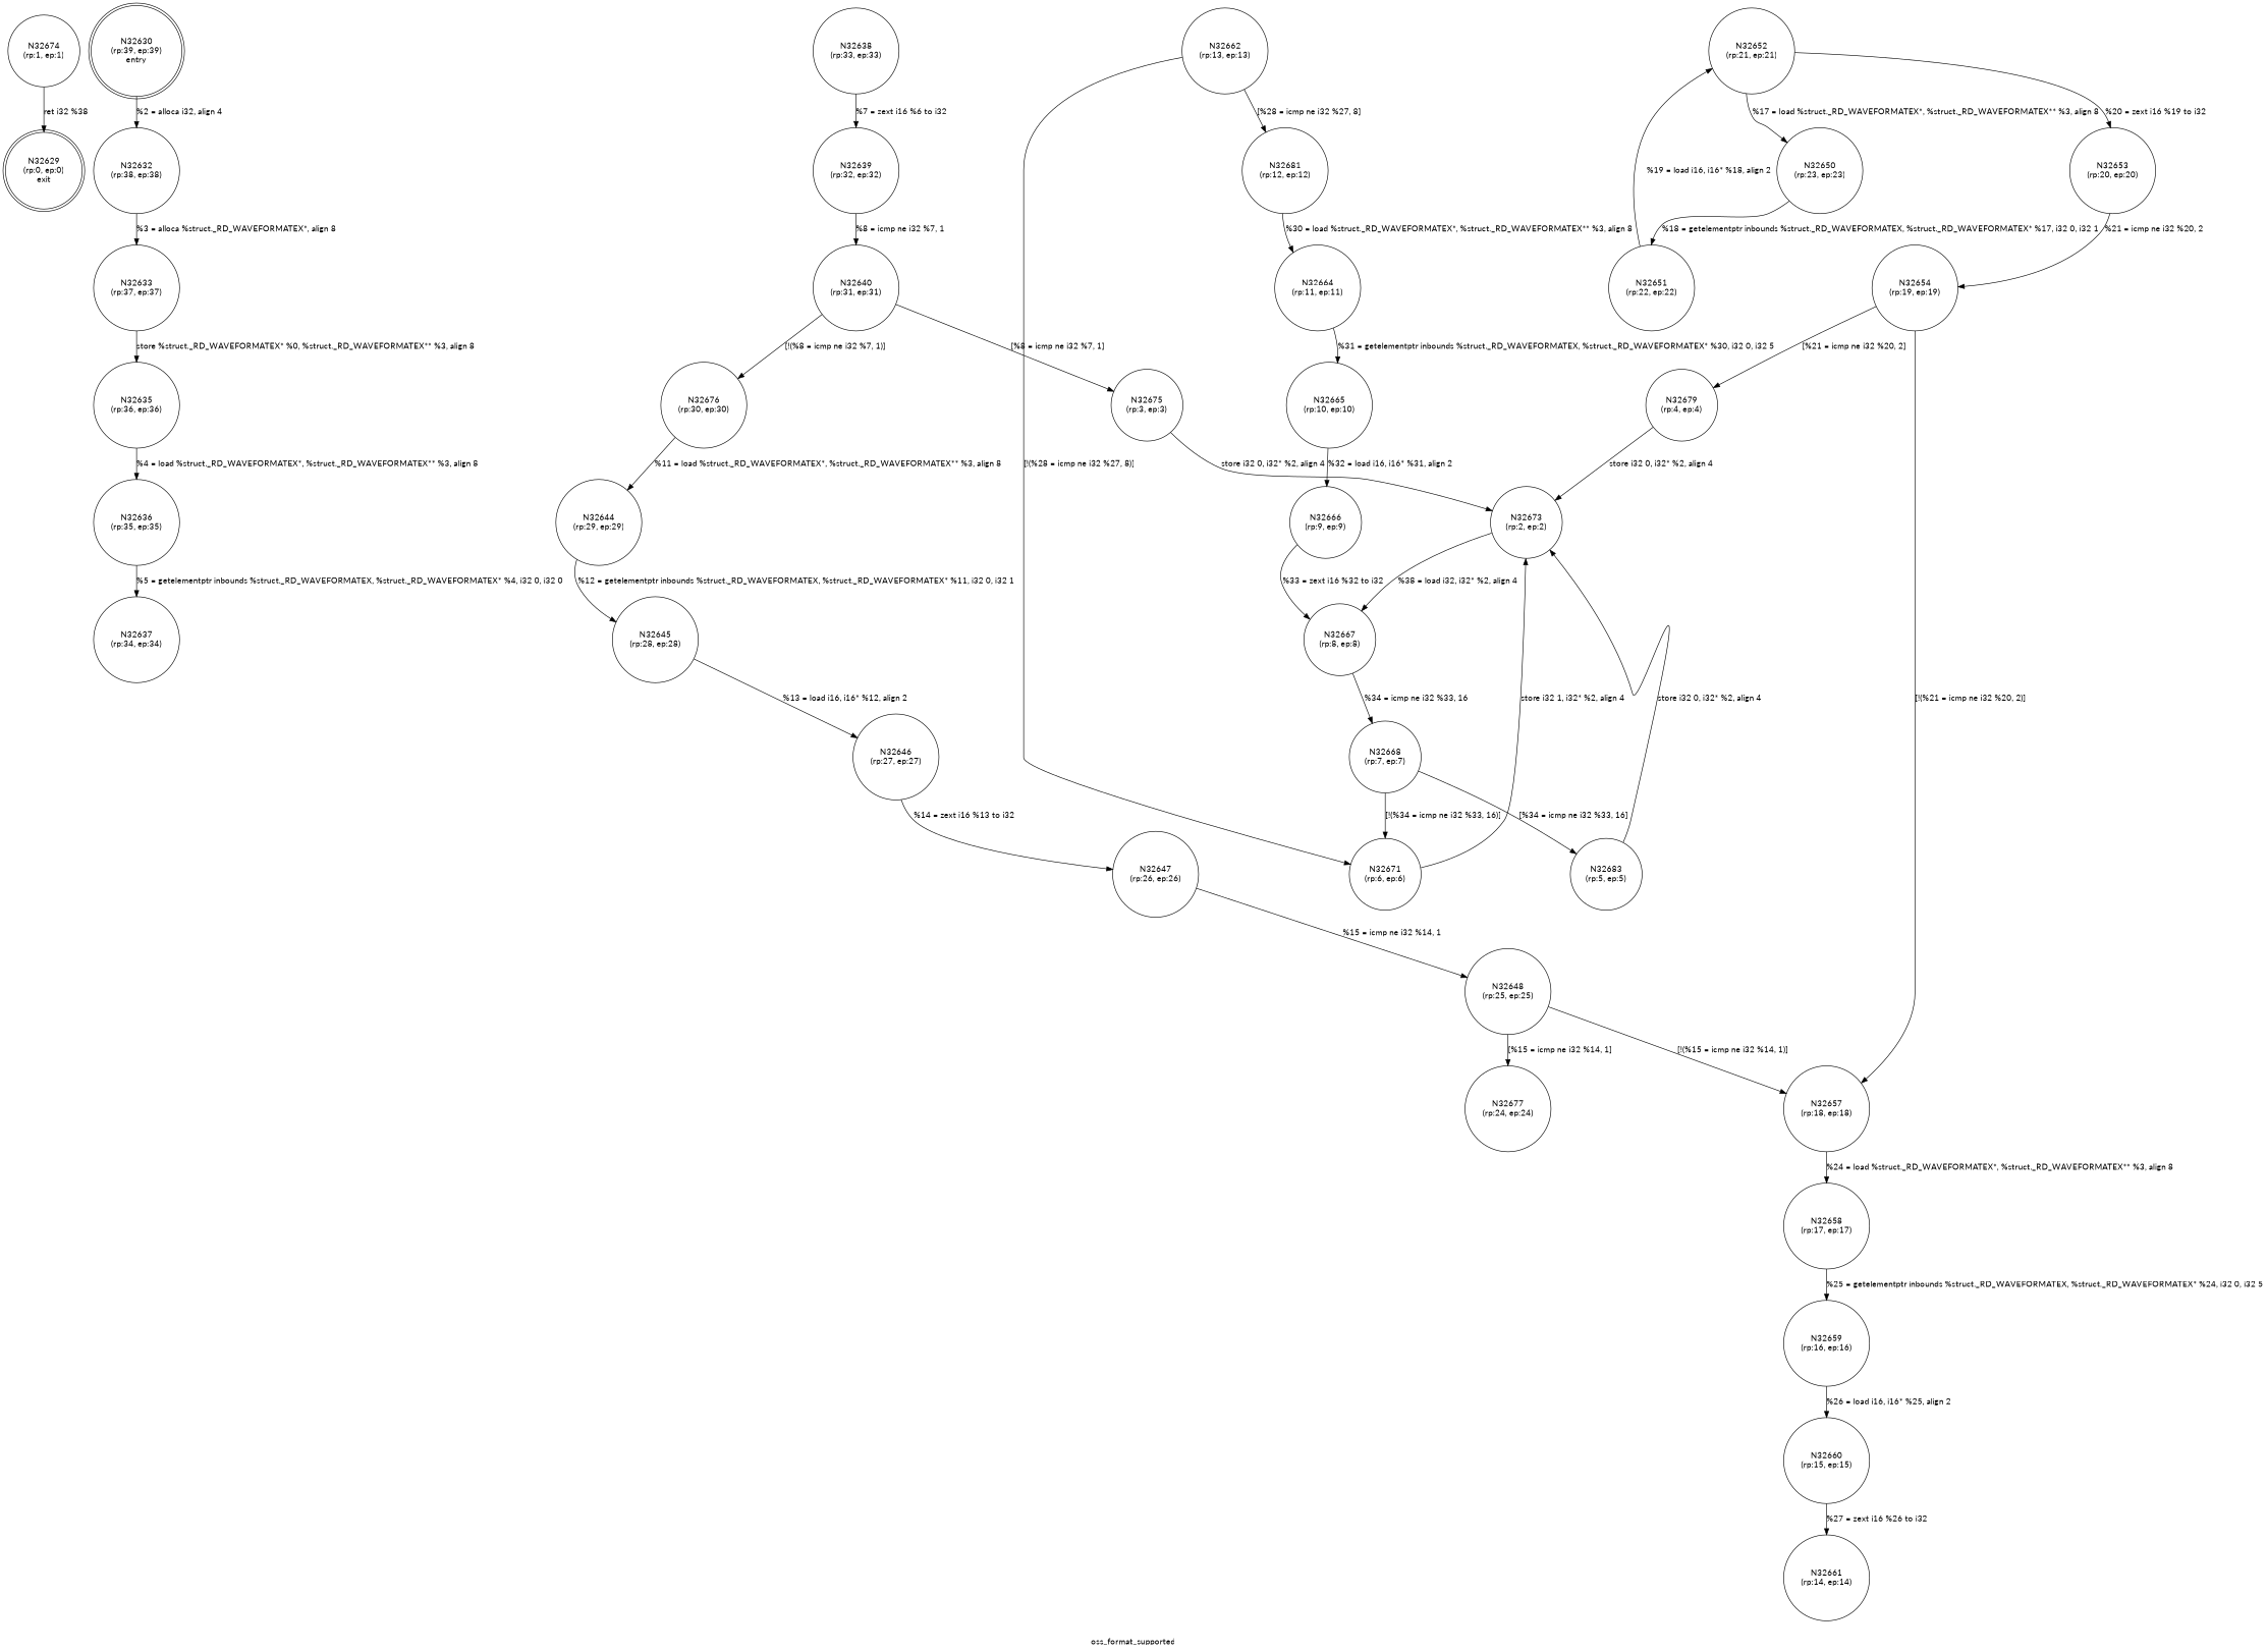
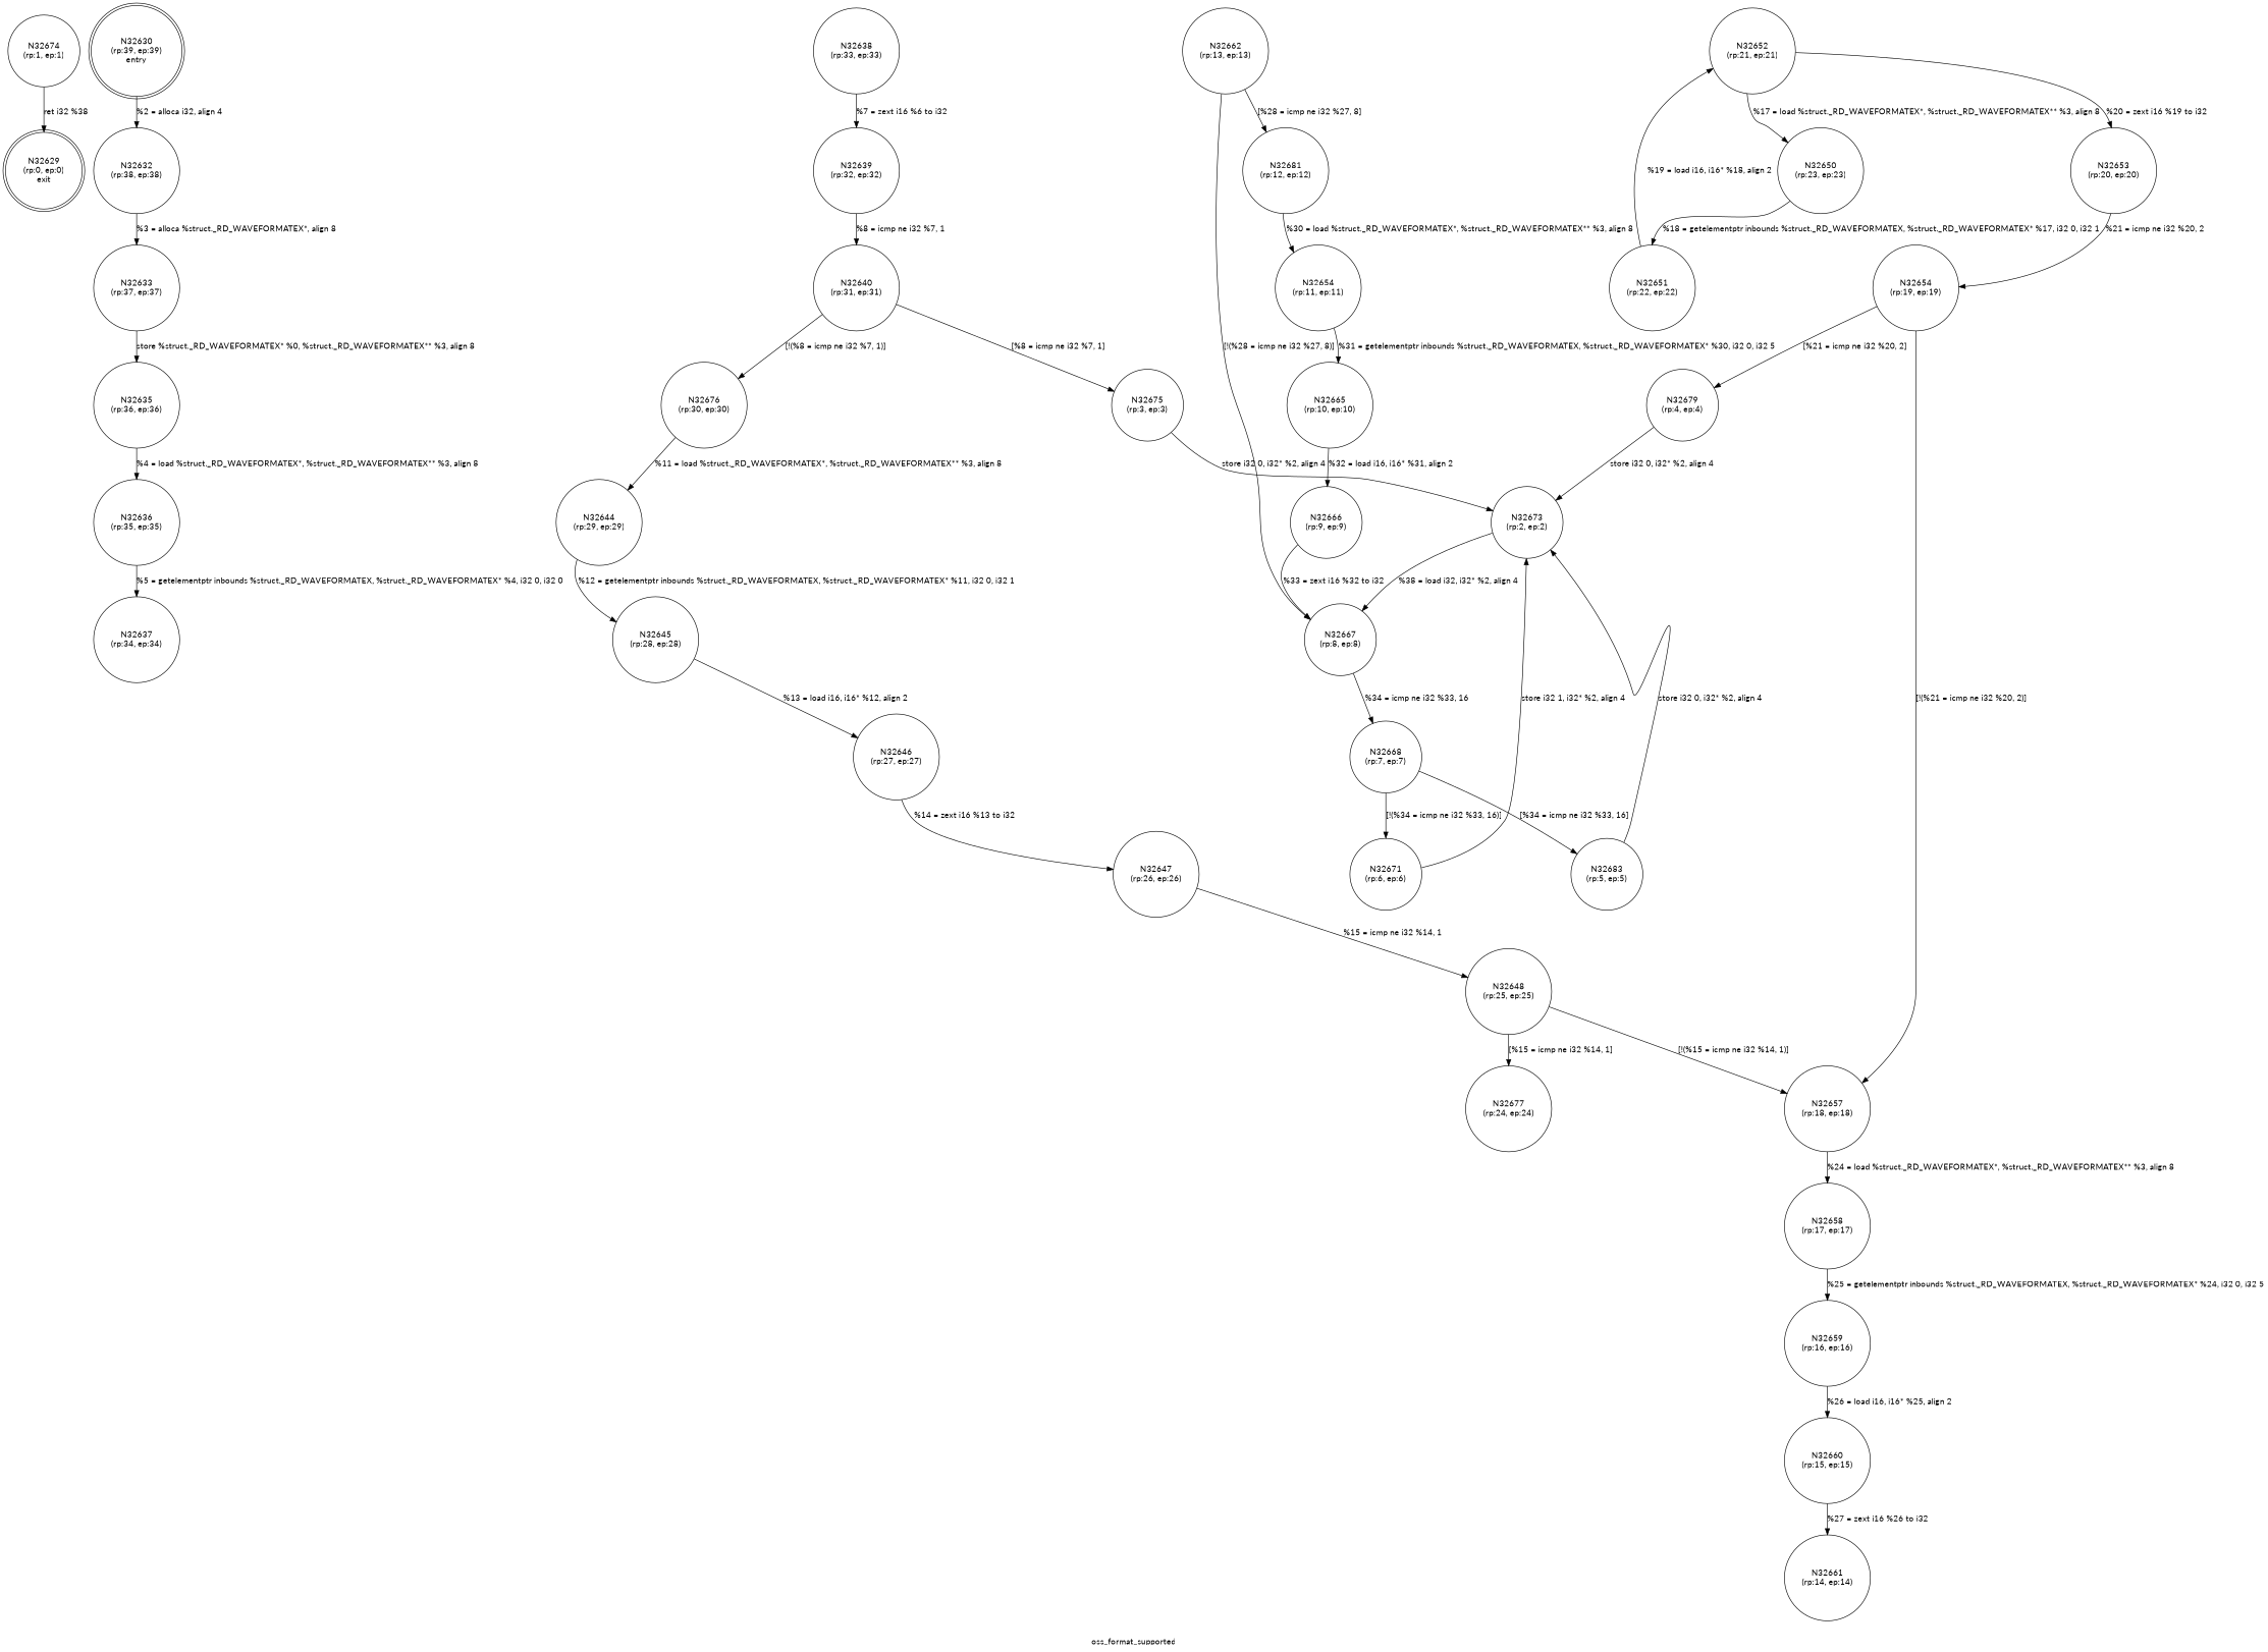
  digraph {
    fontname=Lato
    label=oss_format_supported
    node [fontname=Lato shape=circle]
    edge [fontname=Lato]
    n1 [label="N32629\n(rp:0, ep:0)\nexit" shape=doublecircle]
    n2 [label="N32630\n(rp:39, ep:39)\nentry" shape=doublecircle]
    n3 [label="N32632\n(rp:38, ep:38)"]
    n4 [label="N32633\n(rp:37, ep:37)"]
    n5 [label="N32635\n(rp:36, ep:36)"]
    n6 [label="N32636\n(rp:35, ep:35)"]
    n7 [label="N32637\n(rp:34, ep:34)"]
    n8 [label="N32638\n(rp:33, ep:33)"]
    n9 [label="N32639\n(rp:32, ep:32)"]
    n10 [label="N32640\n(rp:31, ep:31)"]
    n11 [label="N32675\n(rp:3, ep:3)"]
    n12 [label="N32676\n(rp:30, ep:30)"]
    n13 [label="N32673\n(rp:2, ep:2)"]
    n14 [label="N32644\n(rp:29, ep:29)"]
    n15 [label="N32667\n(rp:8, ep:8)"]
    n16 [label="N32645\n(rp:28, ep:28)"]
    n17 [label="N32646\n(rp:27, ep:27)"]
    n18 [label="N32647\n(rp:26, ep:26)"]
    n19 [label="N32648\n(rp:25, ep:25)"]
    n20 [label="N32677\n(rp:24, ep:24)"]
    n21 [label="N32657\n(rp:18, ep:18)"]
    n22 [label="N32658\n(rp:17, ep:17)"]
    n23 [label="N32650\n(rp:23, ep:23)"]
    n24 [label="N32651\n(rp:22, ep:22)"]
    n25 [label="N32659\n(rp:16, ep:16)"]
    n26 [label="N32652\n(rp:21, ep:21)"]
    n27 [label="N32653\n(rp:20, ep:20)"]
    n28 [label="N32654\n(rp:19, ep:19)"]
    n29 [label="N32679\n(rp:4, ep:4)"]
    n30 [label="N32660\n(rp:15, ep:15)"]
    n31 [label="N32661\n(rp:14, ep:14)"]
    n32 [label="N32662\n(rp:13, ep:13)"]
    n33 [label="N32681\n(rp:12, ep:12)"]
    n34 [label="N32671\n(rp:6, ep:6)"]
-   n35 [label="N32664\n(rp:11, ep:11)"]
+   n35 [label="N32654\n(rp:11, ep:11)"]
    n36 [label="N32665\n(rp:10, ep:10)"]
    n37 [label="N32666\n(rp:9, ep:9)"]
    n38 [label="N32668\n(rp:7, ep:7)"]
    n39 [label="N32683\n(rp:5, ep:5)"]
    n40 [label="N32674\n(rp:1, ep:1)"]
    n2 -> n3 [label="%2 = alloca i32, align 4"]
    n3 -> n4 [label="%3 = alloca %struct._RD_WAVEFORMATEX*, align 8"]
    n4 -> n5 [label="store %struct._RD_WAVEFORMATEX* %0, %struct._RD_WAVEFORMATEX** %3, align 8"]
    n5 -> n6 [label="%4 = load %struct._RD_WAVEFORMATEX*, %struct._RD_WAVEFORMATEX** %3, align 8"]
    n6 -> n7 [label="%5 = getelementptr inbounds %struct._RD_WAVEFORMATEX, %struct._RD_WAVEFORMATEX* %4, i32 0, i32 0"]
    n8 -> n9 [label="%7 = zext i16 %6 to i32"]
    n9 -> n10 [label="%8 = icmp ne i32 %7, 1"]
    n10 -> n11 [label="[%8 = icmp ne i32 %7, 1]"]
    n10 -> n12 [label="[!(%8 = icmp ne i32 %7, 1)]"]
    n11 -> n13 [label="store i32 0, i32* %2, align 4"]
    n12 -> n14 [label="%11 = load %struct._RD_WAVEFORMATEX*, %struct._RD_WAVEFORMATEX** %3, align 8"]
    n13 -> n15 [label="%38 = load i32, i32* %2, align 4"]
    n14 -> n16 [label="%12 = getelementptr inbounds %struct._RD_WAVEFORMATEX, %struct._RD_WAVEFORMATEX* %11, i32 0, i32 1"]
    n15 -> n38 [label="%34 = icmp ne i32 %33, 16"]
    n16 -> n17 [label="%13 = load i16, i16* %12, align 2"]
    n17 -> n18 [label="%14 = zext i16 %13 to i32"]
    n18 -> n19 [label="%15 = icmp ne i32 %14, 1"]
    n19 -> n20 [label="[%15 = icmp ne i32 %14, 1]"]
    n19 -> n21 [label="[!(%15 = icmp ne i32 %14, 1)]"]
    n21 -> n22 [label="%24 = load %struct._RD_WAVEFORMATEX*, %struct._RD_WAVEFORMATEX** %3, align 8"]
    n22 -> n25 [label="%25 = getelementptr inbounds %struct._RD_WAVEFORMATEX, %struct._RD_WAVEFORMATEX* %24, i32 0, i32 5"]
    n23 -> n24 [label="%18 = getelementptr inbounds %struct._RD_WAVEFORMATEX, %struct._RD_WAVEFORMATEX* %17, i32 0, i32 1"]
    n24 -> n26 [label="%19 = load i16, i16* %18, align 2"]
    n25 -> n30 [label="%26 = load i16, i16* %25, align 2"]
    n26 -> n23 [label="%17 = load %struct._RD_WAVEFORMATEX*, %struct._RD_WAVEFORMATEX** %3, align 8"]
    n26 -> n27 [label="%20 = zext i16 %19 to i32"]
    n27 -> n28 [label="%21 = icmp ne i32 %20, 2"]
    n28 -> n21 [label="[!(%21 = icmp ne i32 %20, 2)]"]
    n28 -> n29 [label="[%21 = icmp ne i32 %20, 2]"]
    n29 -> n13 [label="store i32 0, i32* %2, align 4"]
    n30 -> n31 [label="%27 = zext i16 %26 to i32"]
    n32 -> n33 [label="[%28 = icmp ne i32 %27, 8]"]
-   n32 -> n34 [label="[!(%28 = icmp ne i32 %27, 8)]"]
+   n32 -> n15 [label="[!(%28 = icmp ne i32 %27, 8)]"]
    n33 -> n35 [label="%30 = load %struct._RD_WAVEFORMATEX*, %struct._RD_WAVEFORMATEX** %3, align 8"]
    n34 -> n13 [label="store i32 1, i32* %2, align 4"]
    n35 -> n36 [label="%31 = getelementptr inbounds %struct._RD_WAVEFORMATEX, %struct._RD_WAVEFORMATEX* %30, i32 0, i32 5"]
    n36 -> n37 [label="%32 = load i16, i16* %31, align 2"]
    n37 -> n15 [label="%33 = zext i16 %32 to i32"]
    n38 -> n34 [label="[!(%34 = icmp ne i32 %33, 16)]"]
    n38 -> n39 [label="[%34 = icmp ne i32 %33, 16]"]
    n39 -> n13 [label="store i32 0, i32* %2, align 4"]
    n40 -> n1 [label="ret i32 %38"]
  }
